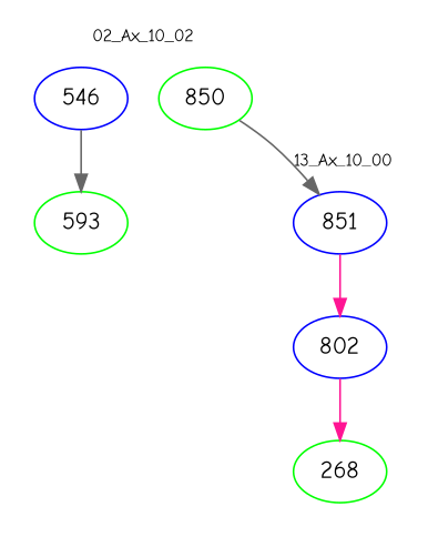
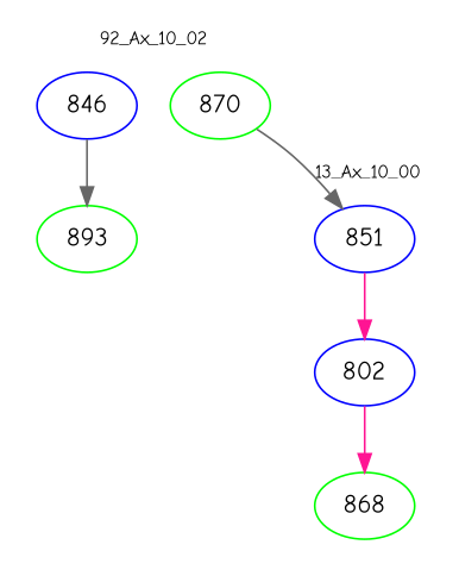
  digraph {
    fontname="Comic Neue"
    node [color=blue fontname="Comic Neue"]
    edge [color=deeppink fontname="Comic Neue"]
    n1 [label=851]
    n2 [label=802]
-   n3 [color=green label=268]
-   n4 [color=green label=850]
-   n5 [label=546]
-   n6 [color=green label=593]
+   n3 [color=green label=868]
+   n4 [color=green label=870]
+   n5 [label=846]
+   n6 [color=green label=893]
    subgraph cluster_1 {
      color=white
      fontsize=10
      label="13_Ax_10_00"
      n1
      n2
      n3
    }
    subgraph cluster_2 {
      color=white
      fontsize=10
-     label="02_Ax_10_02"
+     label="92_Ax_10_02"
      n4
      n5
      n6
    }
    n1 -> n2
    n2 -> n3
    n4 -> n1 [color=gray40]
    n5 -> n6 [color=gray40]
  }
